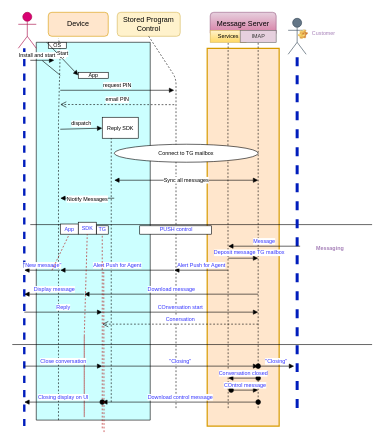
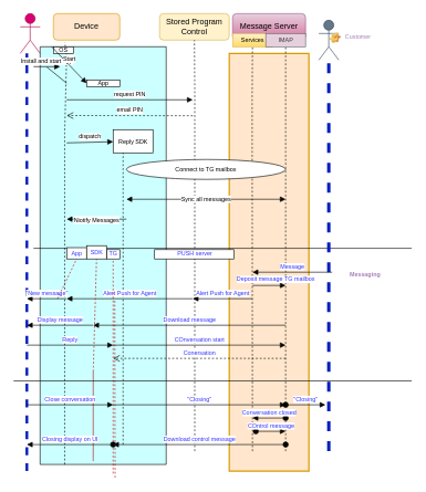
  <mxCell id="0" />
  <mxCell id="1" parent="0" />
  <mxCell id="2" value="" style="verticalLabelPosition=bottom;verticalAlign=top;html=1;shape=mxgraph.basic.rect;fillColor2=none;strokeWidth=2;size=20;indent=5;fontSize=9;fillColor=#ffe6cc;strokeColor=#d79b00;" parent="1" vertex="1"><mxGeometry x="345" y="80" width="120" height="630" as="geometry" /></mxCell>
  <mxCell id="3" value="" style="verticalLabelPosition=bottom;verticalAlign=top;html=1;shape=mxgraph.basic.rect;fillColor2=none;strokeWidth=1;size=20;indent=5;fontSize=9;fontColor=#3333FF;fillColor=#CCFFFF;" parent="1" vertex="1"><mxGeometry x="60" y="70" width="190" height="630" as="geometry" /></mxCell>
  <mxCell id="4" value="Actor" style="shape=umlActor;verticalLabelPosition=bottom;verticalAlign=top;html=1;outlineConnect=0;fillColor=#d80073;strokeColor=#A50040;fontColor=#ffffff;" parent="1" vertex="1"><mxGeometry x="30" y="20" width="30" height="60" as="geometry" /></mxCell>
  <mxCell id="5" value="Device" style="rounded=1;whiteSpace=wrap;html=1;fillColor=#ffe6cc;strokeColor=#d79b00;" parent="1" vertex="1"><mxGeometry x="80" y="20" width="100" height="40" as="geometry" /></mxCell>
- <mxCell id="6" value="Stored Program Control" style="rounded=1;whiteSpace=wrap;html=1;fillColor=#fff2cc;strokeColor=#d6b656;" parent="1" vertex="1"><mxGeometry x="195" y="20" width="105" height="40" as="geometry" /></mxCell>
+ <mxCell id="6" value="Stored Program Control" style="rounded=1;whiteSpace=wrap;html=1;fillColor=#fff2cc;strokeColor=#d6b656;" parent="1" vertex="1"><mxGeometry x="240" y="20" width="105" height="40" as="geometry" /></mxCell>
  <mxCell id="7" value="Message Server&lt;br&gt;" style="rounded=1;whiteSpace=wrap;html=1;fillColor=#e6d0de;strokeColor=#996185;gradientColor=#d5739d;" parent="1" vertex="1"><mxGeometry x="350" y="20" width="110" height="40" as="geometry" /></mxCell>
  <mxCell id="8" value="" style="endArrow=none;dashed=1;html=1;fillColor=#0050ef;strokeColor=#001DBC;strokeWidth=4;" parent="1" edge="1"><mxGeometry width="50" height="50" relative="1" as="geometry"><mxPoint x="40" y="710" as="sourcePoint" /><mxPoint x="40" y="80" as="targetPoint" /><Array as="points"><mxPoint x="40" y="140" /></Array></mxGeometry></mxCell>
  <mxCell id="9" value="" style="endArrow=none;dashed=1;html=1;entryX=0.17;entryY=1.097;entryDx=0;entryDy=0;entryPerimeter=0;" parent="1" target="5" edge="1"><mxGeometry width="50" height="50" relative="1" as="geometry"><mxPoint x="97" y="700" as="sourcePoint" /><mxPoint x="129.5" y="70" as="targetPoint" /><Array as="points"><mxPoint x="97" y="240" /><mxPoint x="97" y="200" /><mxPoint x="100" y="80" /></Array></mxGeometry></mxCell>
  <mxCell id="10" value="" style="endArrow=none;dashed=1;html=1;entryX=0.5;entryY=1;entryDx=0;entryDy=0;" parent="1" target="6" edge="1"><mxGeometry width="50" height="50" relative="1" as="geometry"><mxPoint x="293" y="680" as="sourcePoint" /><mxPoint x="257" y="90" as="targetPoint" /><Array as="points"><mxPoint x="293" y="210" /><mxPoint x="293" y="170" /><mxPoint x="293" y="130" /></Array></mxGeometry></mxCell>
  <mxCell id="11" value="" style="endArrow=none;dashed=1;html=1;entryX=0.5;entryY=1;entryDx=0;entryDy=0;" parent="1" target="12" edge="1"><mxGeometry width="50" height="50" relative="1" as="geometry"><mxPoint x="380" y="680" as="sourcePoint" /><mxPoint x="379.5" y="90" as="targetPoint" /><Array as="points"><mxPoint x="379.5" y="150" /></Array></mxGeometry></mxCell>
  <mxCell id="12" value="Services" style="html=1;fontSize=9;gradientColor=#ffd966;fillColor=#fff2cc;strokeColor=#d6b656;" parent="1" vertex="1"><mxGeometry x="350" y="50" width="60" height="20" as="geometry" /></mxCell>
  <mxCell id="13" value="IMAP" style="html=1;fontSize=9;fillColor=#e6d0de;strokeColor=#666666;fontColor=#333333;" parent="1" vertex="1"><mxGeometry x="400" y="50" width="60" height="20" as="geometry" /></mxCell>
  <mxCell id="14" value="" style="endArrow=none;dashed=1;html=1;entryX=0.5;entryY=1;entryDx=0;entryDy=0;" parent="1" target="13" edge="1"><mxGeometry width="50" height="50" relative="1" as="geometry"><mxPoint x="430" y="680" as="sourcePoint" /><mxPoint x="429.5" y="100" as="targetPoint" /><Array as="points" /></mxGeometry></mxCell>
  <mxCell id="15" value="Install and start app" style="html=1;verticalAlign=bottom;endArrow=block;fontSize=9;" parent="1" edge="1"><mxGeometry width="80" relative="1" as="geometry"><mxPoint x="50" y="100" as="sourcePoint" /><mxPoint x="90" y="100" as="targetPoint" /><Array as="points"><mxPoint x="90" y="100" /></Array></mxGeometry></mxCell>
  <mxCell id="16" value="OS&lt;br&gt;" style="html=1;fontSize=9;" parent="1" vertex="1"><mxGeometry x="80" y="70" width="30" height="10" as="geometry" /></mxCell>
  <mxCell id="17" value="App" style="html=1;fontSize=9;" parent="1" vertex="1"><mxGeometry x="130" y="120" width="50" height="10" as="geometry" /></mxCell>
  <mxCell id="18" value="Start&lt;font size=&quot;1&quot;&gt;&lt;br&gt;&lt;/font&gt;" style="html=1;verticalAlign=bottom;endArrow=block;fontSize=9;startArrow=none;" parent="1" edge="1"><mxGeometry width="80" relative="1" as="geometry"><mxPoint x="77.5" y="70" as="sourcePoint" /><mxPoint x="130" y="125" as="targetPoint" /></mxGeometry></mxCell>
  <mxCell id="19" value="request PIN" style="html=1;verticalAlign=bottom;endArrow=block;fontSize=9;" parent="1" edge="1"><mxGeometry width="80" relative="1" as="geometry"><mxPoint x="100" y="150" as="sourcePoint" /><mxPoint x="290" y="150" as="targetPoint" /></mxGeometry></mxCell>
  <mxCell id="20" value="dispatch" style="html=1;verticalAlign=bottom;endArrow=block;fontSize=9;" parent="1" target="22" edge="1"><mxGeometry width="80" relative="1" as="geometry"><mxPoint x="100" y="215" as="sourcePoint" /><mxPoint x="170" y="220" as="targetPoint" /></mxGeometry></mxCell>
  <mxCell id="21" value="email PIN" style="html=1;verticalAlign=bottom;endArrow=open;dashed=1;endSize=8;fontSize=9;" parent="1" edge="1"><mxGeometry relative="1" as="geometry"><mxPoint x="290" y="174" as="sourcePoint" /><mxPoint x="100" y="173.721" as="targetPoint" /></mxGeometry></mxCell>
  <mxCell id="22" value="Reply SDK" style="html=1;fontSize=9;" parent="1" vertex="1"><mxGeometry x="170" y="195" width="60" height="35" as="geometry" /></mxCell>
  <mxCell id="23" value="" style="endArrow=none;dashed=1;html=1;fontSize=9;entryX=0.25;entryY=1;entryDx=0;entryDy=0;" parent="1" target="22" edge="1"><mxGeometry width="50" height="50" relative="1" as="geometry"><mxPoint x="185" y="670" as="sourcePoint" /><mxPoint x="190" y="240" as="targetPoint" /></mxGeometry></mxCell>
  <mxCell id="24" value="Connect to TG mailbox" style="ellipse;whiteSpace=wrap;html=1;fontSize=9;" parent="1" vertex="1"><mxGeometry x="190" y="240" width="240" height="30" as="geometry" /></mxCell>
  <mxCell id="25" value="Sync all messages" style="endArrow=block;startArrow=block;endFill=1;startFill=1;html=1;fontSize=9;" parent="1" edge="1"><mxGeometry width="160" relative="1" as="geometry"><mxPoint x="190" y="300" as="sourcePoint" /><mxPoint x="430" y="300" as="targetPoint" /></mxGeometry></mxCell>
  <mxCell id="26" value="Niotify Messages&lt;font size=&quot;1&quot;&gt;&lt;br&gt;&lt;/font&gt;" style="html=1;verticalAlign=bottom;endArrow=block;fontSize=9;" parent="1" edge="1"><mxGeometry y="10" width="80" relative="1" as="geometry"><mxPoint x="190" y="330" as="sourcePoint" /><mxPoint x="100" y="330" as="targetPoint" /><Array as="points" /><mxPoint as="offset" /></mxGeometry></mxCell>
  <mxCell id="27" value="" style="line;strokeWidth=1;fillColor=none;align=left;verticalAlign=middle;spacingTop=-1;spacingLeft=3;spacingRight=3;rotatable=0;labelPosition=right;points=[];portConstraint=eastwest;fontSize=9;" parent="1" vertex="1"><mxGeometry x="50" y="370" width="570" height="8" as="geometry" /></mxCell>
  <mxCell id="28" value="Actor" style="shape=umlActor;verticalLabelPosition=bottom;verticalAlign=top;html=1;fontSize=9;fillColor=#647687;strokeColor=#314354;fontColor=#ffffff;" parent="1" vertex="1"><mxGeometry x="480" y="30" width="30" height="60" as="geometry" /></mxCell>
  <mxCell id="29" value="" style="endArrow=none;dashed=1;html=1;fontSize=9;fillColor=#0050ef;strokeColor=#001DBC;strokeWidth=5;" parent="1" target="28" edge="1"><mxGeometry width="50" height="50" relative="1" as="geometry"><mxPoint x="495" y="680" as="sourcePoint" /><mxPoint x="520" y="130" as="targetPoint" /></mxGeometry></mxCell>
  <mxCell id="30" value="Messaging" style="text;align=center;fontStyle=1;verticalAlign=middle;spacingLeft=3;spacingRight=3;strokeColor=none;rotatable=0;points=[[0,0.5],[1,0.5]];portConstraint=eastwest;fontSize=9;fontColor=#A680B8;" parent="1" vertex="1"><mxGeometry x="510" y="400" width="80" height="26" as="geometry" /></mxCell>
  <mxCell id="31" value="Customer&#10;" style="label;fontStyle=0;strokeColor=none;fillColor=none;align=left;verticalAlign=top;overflow=hidden;spacingLeft=28;spacingRight=4;rotatable=0;points=[[0,0.5],[1,0.5]];portConstraint=eastwest;imageWidth=16;imageHeight=16;image=img/clipart/Gear_128x128.png;fontSize=9;fontColor=#A680B8;" parent="1" vertex="1"><mxGeometry x="490" y="44" width="120" height="26" as="geometry" /></mxCell>
  <mxCell id="32" value="Message" style="html=1;verticalAlign=bottom;endArrow=block;fontSize=9;fontColor=#3333FF;" parent="1" edge="1"><mxGeometry width="80" relative="1" as="geometry"><mxPoint x="500" y="410" as="sourcePoint" /><mxPoint x="380" y="410" as="targetPoint" /></mxGeometry></mxCell>
  <mxCell id="33" value="Deposit message TG mailbox" style="html=1;verticalAlign=bottom;endArrow=block;fontSize=9;fontColor=#3333FF;" parent="1" edge="1"><mxGeometry x="0.386" y="1" width="80" relative="1" as="geometry"><mxPoint x="380" y="430" as="sourcePoint" /><mxPoint x="430" y="430" as="targetPoint" /><mxPoint as="offset" /></mxGeometry></mxCell>
- <mxCell id="34" value="PUSH control&lt;br&gt;" style="html=1;fontSize=9;fontColor=#3333FF;" parent="1" vertex="1"><mxGeometry x="232.5" y="376" width="120" height="14" as="geometry" /></mxCell>
+ <mxCell id="34" value="PUSH server&lt;br&gt;" style="html=1;fontSize=9;fontColor=#3333FF;" parent="1" vertex="1"><mxGeometry x="232.5" y="376" width="120" height="14" as="geometry" /></mxCell>
  <mxCell id="35" value="Alert Push for Agent" style="html=1;verticalAlign=bottom;endArrow=block;fontSize=9;fontColor=#3333FF;" parent="1" edge="1"><mxGeometry width="80" relative="1" as="geometry"><mxPoint x="380" y="450" as="sourcePoint" /><mxPoint x="290" y="450" as="targetPoint" /></mxGeometry></mxCell>
  <mxCell id="36" value="Alert Push for Agent" style="html=1;verticalAlign=bottom;endArrow=block;fontSize=9;fontColor=#3333FF;" parent="1" edge="1"><mxGeometry width="80" relative="1" as="geometry"><mxPoint x="290" y="450" as="sourcePoint" /><mxPoint x="100" y="450" as="targetPoint" /></mxGeometry></mxCell>
  <mxCell id="37" value="&quot;New message&quot;" style="html=1;verticalAlign=bottom;endArrow=block;fontSize=9;fontColor=#3333FF;" parent="1" edge="1"><mxGeometry width="80" relative="1" as="geometry"><mxPoint x="100" y="450" as="sourcePoint" /><mxPoint x="40" y="450" as="targetPoint" /></mxGeometry></mxCell>
  <mxCell id="38" value="Download message" style="html=1;verticalAlign=bottom;endArrow=block;fontSize=9;fontColor=#3333FF;" parent="1" edge="1"><mxGeometry width="80" relative="1" as="geometry"><mxPoint x="430" y="490" as="sourcePoint" /><mxPoint x="140" y="490" as="targetPoint" /></mxGeometry></mxCell>
  <mxCell id="39" value="TG" style="html=1;fontSize=9;fontColor=#3333FF;" parent="1" vertex="1"><mxGeometry x="160" y="376" width="20" height="14" as="geometry" /></mxCell>
  <mxCell id="40" value="" style="endArrow=none;dashed=1;html=1;fontSize=9;fontColor=#3333FF;entryX=0.5;entryY=1;entryDx=0;entryDy=0;fillColor=#e51400;strokeColor=#B20000;" parent="1" target="39" edge="1"><mxGeometry width="50" height="50" relative="1" as="geometry"><mxPoint x="170" y="713.719" as="sourcePoint" /><mxPoint x="260" y="360" as="targetPoint" /><Array as="points"><mxPoint x="170" y="460" /></Array></mxGeometry></mxCell>
  <mxCell id="41" value="Display message" style="html=1;verticalAlign=bottom;endArrow=block;fontSize=9;fontColor=#3333FF;" parent="1" edge="1"><mxGeometry width="80" relative="1" as="geometry"><mxPoint x="140" y="490" as="sourcePoint" /><mxPoint x="40" y="490" as="targetPoint" /></mxGeometry></mxCell>
  <mxCell id="42" value="App" style="html=1;fontSize=9;fontColor=#3333FF;" parent="1" vertex="1"><mxGeometry x="100" y="373" width="30" height="17" as="geometry" /></mxCell>
  <mxCell id="43" value="SDK" style="html=1;fontSize=9;fontColor=#3333FF;" parent="1" vertex="1"><mxGeometry x="130" y="370" width="30" height="20" as="geometry" /></mxCell>
  <mxCell id="44" value="" style="endArrow=none;dashed=1;html=1;fontSize=9;fontColor=#3333FF;entryX=0.5;entryY=1;entryDx=0;entryDy=0;fillColor=#e51400;strokeColor=#B20000;startArrow=none;" parent="1" target="42" edge="1"><mxGeometry width="50" height="50" relative="1" as="geometry"><mxPoint x="86.25" y="450" as="sourcePoint" /><mxPoint x="120" y="410" as="targetPoint" /></mxGeometry></mxCell>
  <mxCell id="45" value="" style="endArrow=none;dashed=1;html=1;fontSize=9;fontColor=#3333FF;entryX=0.5;entryY=1;entryDx=0;entryDy=0;fillColor=#e51400;strokeColor=#B20000;" parent="1" target="43" edge="1"><mxGeometry width="50" height="50" relative="1" as="geometry"><mxPoint x="140" y="560" as="sourcePoint" /><mxPoint x="240" y="400" as="targetPoint" /><Array as="points"><mxPoint x="140" y="700" /><mxPoint x="140" y="560" /></Array></mxGeometry></mxCell>
  <mxCell id="46" value="Reply" style="html=1;verticalAlign=bottom;endArrow=block;fontSize=9;fontColor=#3333FF;strokeWidth=1;" parent="1" edge="1"><mxGeometry width="80" relative="1" as="geometry"><mxPoint x="40" y="520" as="sourcePoint" /><mxPoint x="170" y="520" as="targetPoint" /></mxGeometry></mxCell>
  <mxCell id="47" value="COnversation start" style="html=1;verticalAlign=bottom;endArrow=block;fontSize=9;fontColor=#3333FF;strokeWidth=1;" parent="1" edge="1"><mxGeometry width="80" relative="1" as="geometry"><mxPoint x="170" y="520" as="sourcePoint" /><mxPoint x="430" y="520" as="targetPoint" /></mxGeometry></mxCell>
  <mxCell id="48" value="Conersation" style="html=1;verticalAlign=bottom;endArrow=open;dashed=1;endSize=8;fontSize=9;fontColor=#3333FF;strokeWidth=1;" parent="1" edge="1"><mxGeometry relative="1" as="geometry"><mxPoint x="430" y="540" as="sourcePoint" /><mxPoint x="170" y="540" as="targetPoint" /></mxGeometry></mxCell>
  <mxCell id="49" value="" style="line;strokeWidth=1;fillColor=none;align=left;verticalAlign=middle;spacingTop=-1;spacingLeft=3;spacingRight=3;rotatable=0;labelPosition=right;points=[];portConstraint=eastwest;fontSize=9;fontColor=#3333FF;" parent="1" vertex="1"><mxGeometry y="570" width="600" height="8" as="geometry" x="20" /></mxCell>
  <mxCell id="50" value="Close conversation" style="html=1;verticalAlign=bottom;endArrow=block;fontSize=9;fontColor=#3333FF;strokeWidth=1;" parent="1" edge="1"><mxGeometry width="80" relative="1" as="geometry"><mxPoint x="40" y="610" as="sourcePoint" /><mxPoint x="170" y="610" as="targetPoint" /></mxGeometry></mxCell>
  <mxCell id="51" value="&quot;Closing&quot;" style="html=1;verticalAlign=bottom;endArrow=block;fontSize=9;fontColor=#3333FF;strokeWidth=1;" parent="1" edge="1"><mxGeometry width="80" relative="1" as="geometry"><mxPoint x="170" y="610" as="sourcePoint" /><mxPoint x="430" y="610" as="targetPoint" /></mxGeometry></mxCell>
  <mxCell id="52" value="&quot;Closing&quot;" style="html=1;verticalAlign=bottom;startArrow=oval;startFill=1;endArrow=block;startSize=8;fontSize=9;fontColor=#3333FF;strokeWidth=1;" parent="1" edge="1"><mxGeometry width="60" relative="1" as="geometry"><mxPoint x="430" y="610" as="sourcePoint" /><mxPoint x="490" y="610" as="targetPoint" /></mxGeometry></mxCell>
  <mxCell id="53" value="Conversation closed" style="html=1;verticalAlign=bottom;startArrow=oval;startFill=1;endArrow=block;startSize=8;fontSize=9;fontColor=#3333FF;strokeWidth=1;" parent="1" edge="1"><mxGeometry width="60" relative="1" as="geometry"><mxPoint x="430" y="630" as="sourcePoint" /><mxPoint x="380" y="630" as="targetPoint" /></mxGeometry></mxCell>
  <mxCell id="54" value="COntrol message" style="html=1;verticalAlign=bottom;startArrow=oval;startFill=1;endArrow=block;startSize=8;fontSize=9;fontColor=#3333FF;strokeWidth=1;" parent="1" edge="1"><mxGeometry width="60" relative="1" as="geometry"><mxPoint x="385" y="650" as="sourcePoint" /><mxPoint x="430" y="650" as="targetPoint" /></mxGeometry></mxCell>
  <mxCell id="55" value="Download control message" style="html=1;verticalAlign=bottom;startArrow=oval;startFill=1;endArrow=block;startSize=8;fontSize=9;fontColor=#3333FF;strokeWidth=1;" parent="1" edge="1"><mxGeometry width="60" relative="1" as="geometry"><mxPoint x="430" y="670" as="sourcePoint" /><mxPoint x="170" y="670" as="targetPoint" /></mxGeometry></mxCell>
  <mxCell id="56" value="Closing display on UI" style="html=1;verticalAlign=bottom;startArrow=oval;startFill=1;endArrow=block;startSize=8;fontSize=9;fontColor=#3333FF;strokeWidth=1;" parent="1" edge="1"><mxGeometry width="60" relative="1" as="geometry"><mxPoint x="170" y="670" as="sourcePoint" /><mxPoint x="40" y="670" as="targetPoint" /></mxGeometry></mxCell>
  <mxCell id="57" value="" style="html=1;verticalAlign=bottom;endArrow=none;fontSize=9;" parent="1" edge="1"><mxGeometry width="80" relative="1" as="geometry"><mxPoint x="100" y="125" as="sourcePoint" /><mxPoint x="70" y="100.556" as="targetPoint" /></mxGeometry></mxCell>
  <mxCell id="58" value="" style="endArrow=none;dashed=1;html=1;fontSize=9;fontColor=#3333FF;entryX=0.5;entryY=1;entryDx=0;entryDy=0;fillColor=#e51400;strokeColor=#B20000;" parent="1" edge="1"><mxGeometry width="50" height="50" relative="1" as="geometry"><mxPoint x="173" y="720" as="sourcePoint" /><mxPoint x="172.5" y="450" as="targetPoint" /></mxGeometry></mxCell>
